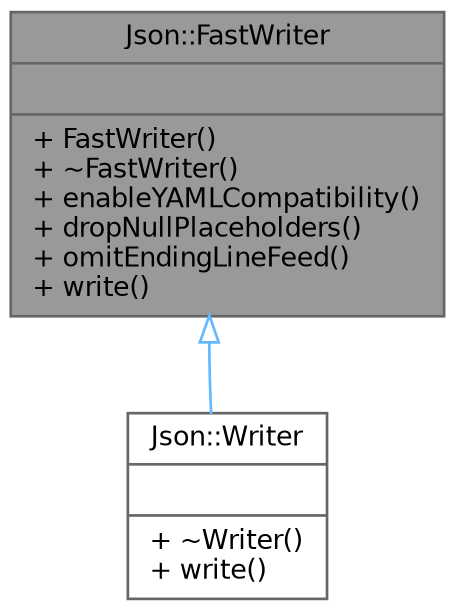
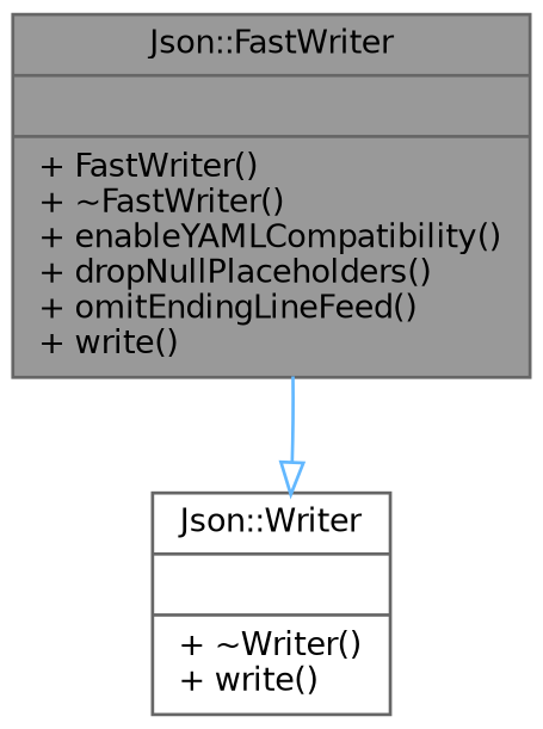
  digraph {
    node [color=gray40 fontname=Helvetica fontsize=10 shape=record style=filled]
    n1 [fillcolor=grey60 fontcolor=black height=0.2 label="{Json::FastWriter\n||+ FastWriter()\l+ ~FastWriter()\l+ enableYAMLCompatibility()\l+ dropNullPlaceholders()\l+ omitEndingLineFeed()\l+ write()\l}" width=0.4]
    n2 [fillcolor=white height=0.2 label="{Json::Writer\n||+ ~Writer()\l+ write()\l}" width=0.4]
-   n1 -> n2 [arrowtail=onormal color=steelblue1 dir=back fontname=Helvetica fontsize=10 labelfontname=Helvetica labelfontsize=10 style=solid]
+   n2 -> n1 [arrowtail=onormal color=steelblue1 dir=back fontname=Helvetica fontsize=10 labelfontname=Helvetica labelfontsize=10 style=solid]
  }
